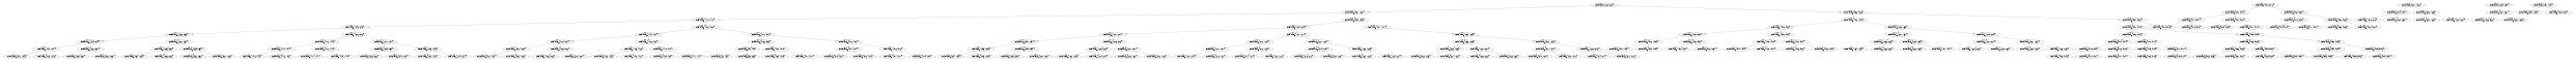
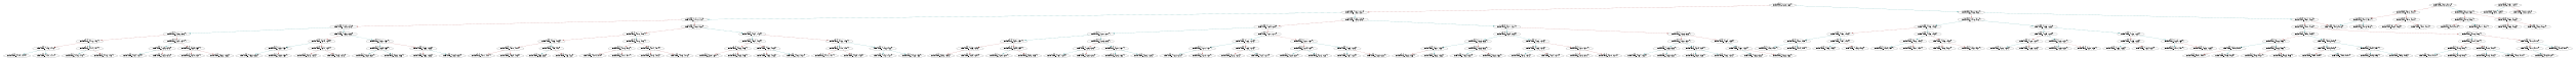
  digraph {
    edge [color=teal]
    n1 [label="Node{data=[7625, 7625]}"]
    n2 [label="Node{data=[7561, 7561]}"]
    n3 [label="Node{data=[9068, 9068]}"]
    n4 [label="Node{data=[7472, 7472]}"]
    n5 [label="Node{data=[7593, 7593]}"]
    n6 [label="Node{data=[7918, 7918]}"]
    n7 [label="Node{data=[9084, 9084]}"]
    n8 [label="Node{data=[4080, 4080]}"]
    n9 [label="Node{data=[7545, 7545]}"]
    n10 [label="Node{data=[7577, 7577]}"]
    n11 [label="Node{data=[7609, 7609]}"]
    n12 [label="Node{data=[4072, 4072]}"]
    n13 [label="Node{data=[7464, 7464]}"]
    n14 [label="Node{data=[7506, 7506]}"]
    n15 [label="Node{data=[7553, 7553]}"]
    n16 [label="Node{data=[4033, 4033]}"]
    n17 [label="Node{data=[4076, 4076]}"]
    n18 [label="Node{data=[4084, 4084]}"]
    n19 [label="Node{data=[7468, 7468]}"]
    n20 [label="Node{data=[492, 492]}"]
    n21 [label="Node{data=[4070, 4070]}"]
    n22 [label="Node{data=[4074, 4074]}"]
    n23 [label="Node{data=[4078, 4078]}"]
    n24 [label="Node{data=[488, 488]}"]
    n25 [label="Node{data=[535, 535]}"]
    n26 [label="Node{data=[4069, 4069]}"]
    n27 [label="Node{data=[4071, 4071]}"]
    n28 [label="Node{data=[4073, 4073]}"]
    n29 [label="Node{data=[4075, 4075]}"]
    n30 [label="Node{data=[4077, 4077]}"]
    n31 [label="Node{data=[4079, 4079]}"]
    n32 [label="Node{data=[4082, 4082]}"]
    n33 [label="Node{data=[4086, 4086]}"]
    n34 [label="Node{data=[7466, 7466]}"]
    n35 [label="Node{data=[7470, 7470]}"]
    n36 [label="Node{data=[4081, 4081]}"]
    n37 [label="Node{data=[4083, 4083]}"]
    n38 [label="Node{data=[4085, 4085]}"]
    n39 [label="Node{data=[6207, 6207]}"]
    n40 [label="Node{data=[7465, 7465]}"]
    n41 [label="Node{data=[7467, 7467]}"]
    n42 [label="Node{data=[7469, 7469]}"]
    n43 [label="Node{data=[7471, 7471]}"]
    n44 [label="Node{data=[7476, 7476]}"]
    n45 [label="Node{data=[7541, 7541]}"]
    n46 [label="Node{data=[7549, 7549]}"]
    n47 [label="Node{data=[7557, 7557]}"]
    n48 [label="Node{data=[7474, 7474]}"]
    n49 [label="Node{data=[7478, 7478]}"]
    n50 [label="Node{data=[7539, 7539]}"]
    n51 [label="Node{data=[7543, 7543]}"]
    n52 [label="Node{data=[7473, 7473]}"]
    n53 [label="Node{data=[7475, 7475]}"]
    n54 [label="Node{data=[7477, 7477]}"]
    n55 [label="Node{data=[7479, 7479]}"]
    n56 [label="Node{data=[7538, 7538]}"]
    n57 [label="Node{data=[7540, 7540]}"]
    n58 [label="Node{data=[7542, 7542]}"]
    n59 [label="Node{data=[7544, 7544]}"]
    n60 [label="Node{data=[7547, 7547]}"]
    n61 [label="Node{data=[7551, 7551]}"]
    n62 [label="Node{data=[7555, 7555]}"]
    n63 [label="Node{data=[7559, 7559]}"]
    n64 [label="Node{data=[7546, 7546]}"]
    n65 [label="Node{data=[7548, 7548]}"]
    n66 [label="Node{data=[7550, 7550]}"]
    n67 [label="Node{data=[7552, 7552]}"]
    n68 [label="Node{data=[7554, 7554]}"]
    n69 [label="Node{data=[7556, 7556]}"]
    n70 [label="Node{data=[7558, 7558]}"]
    n71 [label="Node{data=[7560, 7560]}"]
    n72 [label="Node{data=[7569, 7569]}"]
+   n73 [label="Node{data=[7585, 7585]}"]
    n74 [label="Node{data=[7601, 7601]}"]
    n75 [label="Node{data=[7617, 7617]}"]
    n76 [label="Node{data=[7565, 7565]}"]
    n77 [label="Node{data=[7573, 7573]}"]
    n78 [label="Node{data=[7581, 7581]}"]
    n79 [label="Node{data=[7589, 7589]}"]
    n80 [label="Node{data=[7563, 7563]}"]
    n81 [label="Node{data=[7567, 7567]}"]
    n82 [label="Node{data=[7571, 7571]}"]
    n83 [label="Node{data=[7575, 7575]}"]
    n84 [label="Node{data=[7562, 7562]}"]
    n85 [label="Node{data=[7564, 7564]}"]
    n86 [label="Node{data=[7566, 7566]}"]
    n87 [label="Node{data=[7568, 7568]}"]
    n88 [label="Node{data=[7570, 7570]}"]
    n89 [label="Node{data=[7572, 7572]}"]
    n90 [label="Node{data=[7574, 7574]}"]
    n91 [label="Node{data=[7576, 7576]}"]
    n92 [label="Node{data=[7579, 7579]}"]
    n93 [label="Node{data=[7583, 7583]}"]
    n94 [label="Node{data=[7587, 7587]}"]
    n95 [label="Node{data=[7578, 7578]}"]
    n96 [label="Node{data=[7580, 7580]}"]
    n97 [label="Node{data=[7582, 7582]}"]
    n98 [label="Node{data=[7584, 7584]}"]
    n99 [label="Node{data=[7586, 7586]}"]
    n100 [label="Node{data=[7588, 7588]}"]
    n101 [label="Node{data=[7591, 7591]}"]
    n102 [label="Node{data=[7590, 7590]}"]
    n103 [label="Node{data=[7592, 7592]}"]
    n104 [label="Node{data=[7597, 7597]}"]
    n105 [label="Node{data=[7605, 7605]}"]
    n106 [label="Node{data=[7613, 7613]}"]
    n107 [label="Node{data=[7621, 7621]}"]
    n108 [label="Node{data=[7595, 7595]}"]
    n109 [label="Node{data=[7599, 7599]}"]
    n110 [label="Node{data=[7603, 7603]}"]
    n111 [label="Node{data=[7607, 7607]}"]
    n112 [label="Node{data=[7594, 7594]}"]
    n113 [label="Node{data=[7596, 7596]}"]
    n114 [label="Node{data=[7598, 7598]}"]
    n115 [label="Node{data=[7600, 7600]}"]
    n116 [label="Node{data=[7602, 7602]}"]
    n117 [label="Node{data=[7604, 7604]}"]
    n118 [label="Node{data=[7606, 7606]}"]
    n119 [label="Node{data=[7608, 7608]}"]
    n120 [label="Node{data=[7611, 7611]}"]
    n121 [label="Node{data=[7615, 7615]}"]
    n122 [label="Node{data=[7619, 7619]}"]
    n123 [label="Node{data=[7623, 7623]}"]
    n124 [label="Node{data=[7610, 7610]}"]
    n125 [label="Node{data=[7612, 7612]}"]
    n126 [label="Node{data=[7614, 7614]}"]
    n127 [label="Node{data=[7616, 7616]}"]
    n128 [label="Node{data=[7618, 7618]}"]
    n129 [label="Node{data=[7620, 7620]}"]
    n130 [label="Node{data=[7622, 7622]}"]
    n131 [label="Node{data=[7624, 7624]}"]
    n132 [label="Node{data=[7633, 7633]}"]
    n133 [label="Node{data=[7926, 7926]}"]
    n134 [label="Node{data=[9100, 9100]}"]
    n135 [label="Node{data=[9075, 9075]}"]
    n136 [label="Node{data=[7629, 7629]}"]
    n137 [label="Node{data=[7637, 7637]}"]
    n138 [label="Node{data=[7922, 7922]}"]
    n139 [label="Node{data=[7930, 7930]}"]
    n140 [label="Node{data=[7627, 7627]}"]
    n141 [label="Node{data=[7631, 7631]}"]
    n142 [label="Node{data=[7635, 7635]}"]
    n143 [label="Node{data=[7639, 7639]}"]
    n144 [label="Node{data=[7626, 7626]}"]
    n145 [label="Node{data=[7628, 7628]}"]
    n146 [label="Node{data=[7630, 7630]}"]
    n147 [label="Node{data=[7632, 7632]}"]
    n148 [label="Node{data=[7634, 7634]}"]
    n149 [label="Node{data=[7636, 7636]}"]
    n150 [label="Node{data=[7638, 7638]}"]
    n151 [label="Node{data=[7917, 7917]}"]
    n152 [label="Node{data=[7920, 7920]}"]
    n153 [label="Node{data=[7924, 7924]}"]
    n154 [label="Node{data=[7928, 7928]}"]
    n155 [label="Node{data=[7932, 7932]}"]
    n156 [label="Node{data=[7919, 7919]}"]
    n157 [label="Node{data=[7921, 7921]}"]
    n158 [label="Node{data=[7923, 7923]}"]
    n159 [label="Node{data=[7925, 7925]}"]
    n160 [label="Node{data=[7927, 7927]}"]
    n161 [label="Node{data=[7929, 7929]}"]
    n162 [label="Node{data=[7931, 7931]}"]
    n163 [label="Node{data=[9067, 9067]}"]
    n164 [label="Node{data=[9076, 9076]}"]
    n165 [label="Node{data=[9072, 9072]}"]
    n166 [label="Node{data=[9080, 9080]}"]
    n167 [label="Node{data=[9092, 9092]}"]
    n168 [label="Node{data=[9108, 9108]}"]
    n169 [label="Node{data=[9070, 9070]}"]
    n170 [label="Node{data=[9074, 9074]}"]
    n171 [label="Node{data=[9078, 9078]}"]
    n172 [label="Node{data=[9082, 9082]}"]
    n173 [label="Node{data=[9069, 9069]}"]
    n174 [label="Node{data=[9071, 9071]}"]
    n175 [label="Node{data=[9073, 9073]}"]
    n176 [label="Node{data=[9077, 9077]}"]
    n177 [label="Node{data=[9079, 9079]}"]
    n178 [label="Node{data=[9081, 9081]}"]
    n179 [label="Node{data=[9083, 9083]}"]
    n180 [label="Node{data=[9088, 9088]}"]
    n181 [label="Node{data=[9096, 9096]}"]
    n182 [label="Node{data=[9104, 9104]}"]
    n183 [label="Node{data=[9110, 9110]}"]
    n184 [label="Node{data=[9086, 9086]}"]
    n185 [label="Node{data=[9090, 9090]}"]
    n186 [label="Node{data=[9094, 9094]}"]
    n187 [label="Node{data=[9098, 9098]}"]
    n188 [label="Node{data=[9085, 9085]}"]
    n189 [label="Node{data=[9087, 9087]}"]
    n190 [label="Node{data=[9089, 9089]}"]
    n191 [label="Node{data=[9091, 9091]}"]
    n192 [label="Node{data=[9093, 9093]}"]
    n193 [label="Node{data=[9095, 9095]}"]
    n194 [label="Node{data=[9097, 9097]}"]
+   n195 [label="Node{data=[9099, 9099]}"]
    n196 [label="Node{data=[9102, 9102]}"]
    n197 [label="Node{data=[9106, 9106]}"]
    n198 [label="Node{data=[9109, 9109]}"]
    n199 [label="Node{data=[9111, 9111]}"]
    n200 [label="Node{data=[9101, 9101]}"]
    n201 [label="Node{data=[9103, 9103]}"]
    n202 [label="Node{data=[9105, 9105]}"]
    n203 [label="Node{data=[9107, 9107]}"]
    n204 [label="Node{data=[9729, 9729]}"]
    n1 -> n2 [color=brown]
    n1 -> n3
    n2 -> n4
    n2 -> n5
    n3 -> n6 [color=brown]
    n3 -> n7
    n4 -> n8 [color=brown]
    n4 -> n9 [color=brown]
    n5 -> n10
    n5 -> n11 [color=brown]
    n6 -> n132
    n6 -> n133
    n7 -> n134 [color=brown]
    n7 -> n135 [color=brown]
    n8 -> n12 [color=brown]
    n8 -> n13
    n9 -> n14
    n9 -> n15
    n10 -> n72
+   n10 -> n73 [color=brown]
    n11 -> n74
    n11 -> n75 [color=brown]
    n12 -> n16 [color=brown]
    n12 -> n17
    n13 -> n18
    n13 -> n19 [color=brown]
    n14 -> n44 [color=brown]
    n14 -> n45 [color=brown]
    n15 -> n46 [color=brown]
    n15 -> n47
    n16 -> n20
    n16 -> n21 [color=brown]
    n17 -> n22 [color=brown]
    n17 -> n23 [color=brown]
    n18 -> n32 [color=brown]
    n18 -> n33 [color=brown]
    n19 -> n34
    n19 -> n35
    n20 -> n24 [color=brown]
    n20 -> n25
    n21 -> n26 [color=brown]
    n21 -> n27 [color=brown]
    n22 -> n28 [color=brown]
    n22 -> n29 [color=brown]
    n23 -> n30 [color=brown]
    n23 -> n31 [color=brown]
    n32 -> n36
    n32 -> n37 [color=brown]
    n33 -> n38 [color=brown]
    n33 -> n39 [color=brown]
    n34 -> n40
    n34 -> n41
    n35 -> n42 [color=brown]
    n35 -> n43 [color=brown]
    n44 -> n48
    n44 -> n49 [color=brown]
    n45 -> n50 [color=brown]
    n45 -> n51
    n46 -> n60 [color=brown]
    n46 -> n61
    n47 -> n62 [color=brown]
    n47 -> n63
    n48 -> n52 [color=brown]
    n48 -> n53
    n49 -> n54
    n49 -> n55
    n50 -> n56 [color=brown]
    n50 -> n57 [color=brown]
    n51 -> n58 [color=brown]
    n51 -> n59
    n60 -> n64 [color=brown]
    n60 -> n65 [color=brown]
    n61 -> n66 [color=brown]
    n61 -> n67
    n62 -> n68
    n62 -> n69 [color=brown]
    n63 -> n70
    n63 -> n71
    n72 -> n76
    n72 -> n77
+   n73 -> n78 [color=brown]
+   n73 -> n79 [color=brown]
    n74 -> n104
    n74 -> n105
    n75 -> n106
    n75 -> n107 [color=brown]
    n76 -> n80 [color=brown]
    n76 -> n81
    n77 -> n82 [color=brown]
    n77 -> n83
    n78 -> n92
    n78 -> n93
    n79 -> n94
    n80 -> n84 [color=brown]
    n80 -> n85
    n81 -> n86
    n81 -> n87 [color=brown]
    n82 -> n88 [color=brown]
    n82 -> n89 [color=brown]
    n83 -> n90 [color=brown]
    n83 -> n91
    n92 -> n95
    n92 -> n96
    n93 -> n97
    n93 -> n98
    n94 -> n99 [color=brown]
    n94 -> n100
    n101 -> n102
    n101 -> n103 [color=brown]
    n104 -> n108 [color=brown]
    n104 -> n109 [color=brown]
    n105 -> n110 [color=brown]
    n105 -> n111
    n106 -> n120
    n106 -> n121 [color=brown]
    n107 -> n122 [color=brown]
    n107 -> n123
    n108 -> n112 [color=brown]
    n108 -> n113 [color=brown]
    n109 -> n114 [color=brown]
    n109 -> n115
    n110 -> n116 [color=brown]
    n110 -> n117
    n111 -> n118
    n111 -> n119
    n120 -> n124 [color=brown]
    n120 -> n125
    n121 -> n126
    n121 -> n127 [color=brown]
    n122 -> n128
    n122 -> n129
    n123 -> n130 [color=brown]
    n123 -> n131
    n132 -> n136
    n132 -> n137
    n133 -> n138 [color=brown]
    n133 -> n139
    n134 -> n167
    n134 -> n168 [color=brown]
    n136 -> n140 [color=brown]
    n136 -> n141
    n137 -> n142 [color=brown]
    n137 -> n143
    n138 -> n152
    n138 -> n153
    n139 -> n154
    n139 -> n155 [color=brown]
    n140 -> n144 [color=brown]
    n140 -> n145
    n141 -> n146 [color=brown]
    n141 -> n147
    n142 -> n148 [color=brown]
    n142 -> n149
    n143 -> n150 [color=brown]
    n143 -> n151
    n152 -> n156
    n152 -> n157
    n153 -> n158 [color=brown]
    n153 -> n159
    n154 -> n160 [color=brown]
    n154 -> n161
    n155 -> n162 [color=brown]
    n155 -> n163 [color=brown]
    n164 -> n165 [color=brown]
    n164 -> n166
    n165 -> n169 [color=brown]
    n165 -> n170 [color=brown]
    n166 -> n171 [color=brown]
    n166 -> n172 [color=brown]
    n167 -> n180 [color=brown]
    n167 -> n181
    n168 -> n182
    n168 -> n183 [color=brown]
    n169 -> n173 [color=brown]
    n169 -> n174 [color=brown]
    n170 -> n135
    n170 -> n175
    n171 -> n176
    n171 -> n177 [color=brown]
    n172 -> n178 [color=brown]
    n172 -> n179 [color=brown]
    n180 -> n184
    n180 -> n185
    n181 -> n186
    n181 -> n187
    n182 -> n196 [color=brown]
    n182 -> n197 [color=brown]
    n183 -> n198
    n183 -> n199 [color=brown]
    n184 -> n188 [color=brown]
    n184 -> n189 [color=brown]
    n185 -> n190
    n185 -> n191 [color=brown]
    n186 -> n192
    n186 -> n193
    n187 -> n194
+   n187 -> n195 [color=brown]
    n196 -> n200
    n196 -> n201
    n197 -> n202
    n197 -> n203
    n199 -> n204
  }
